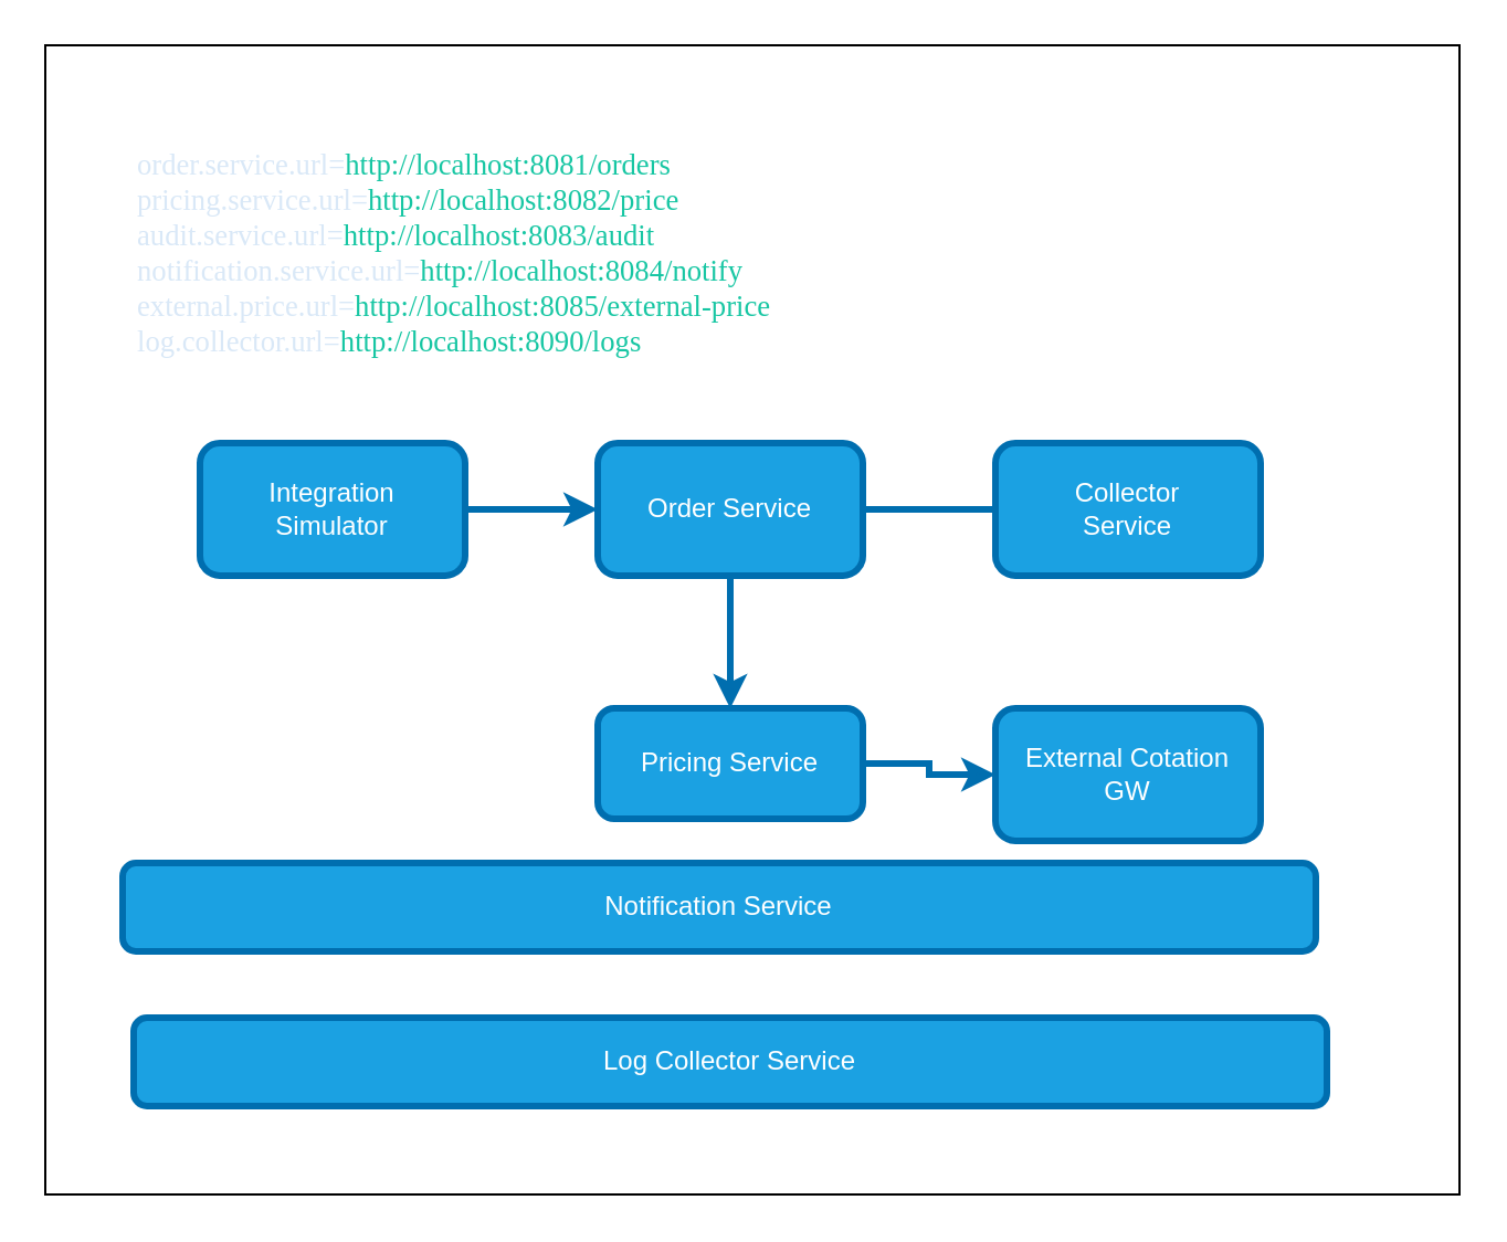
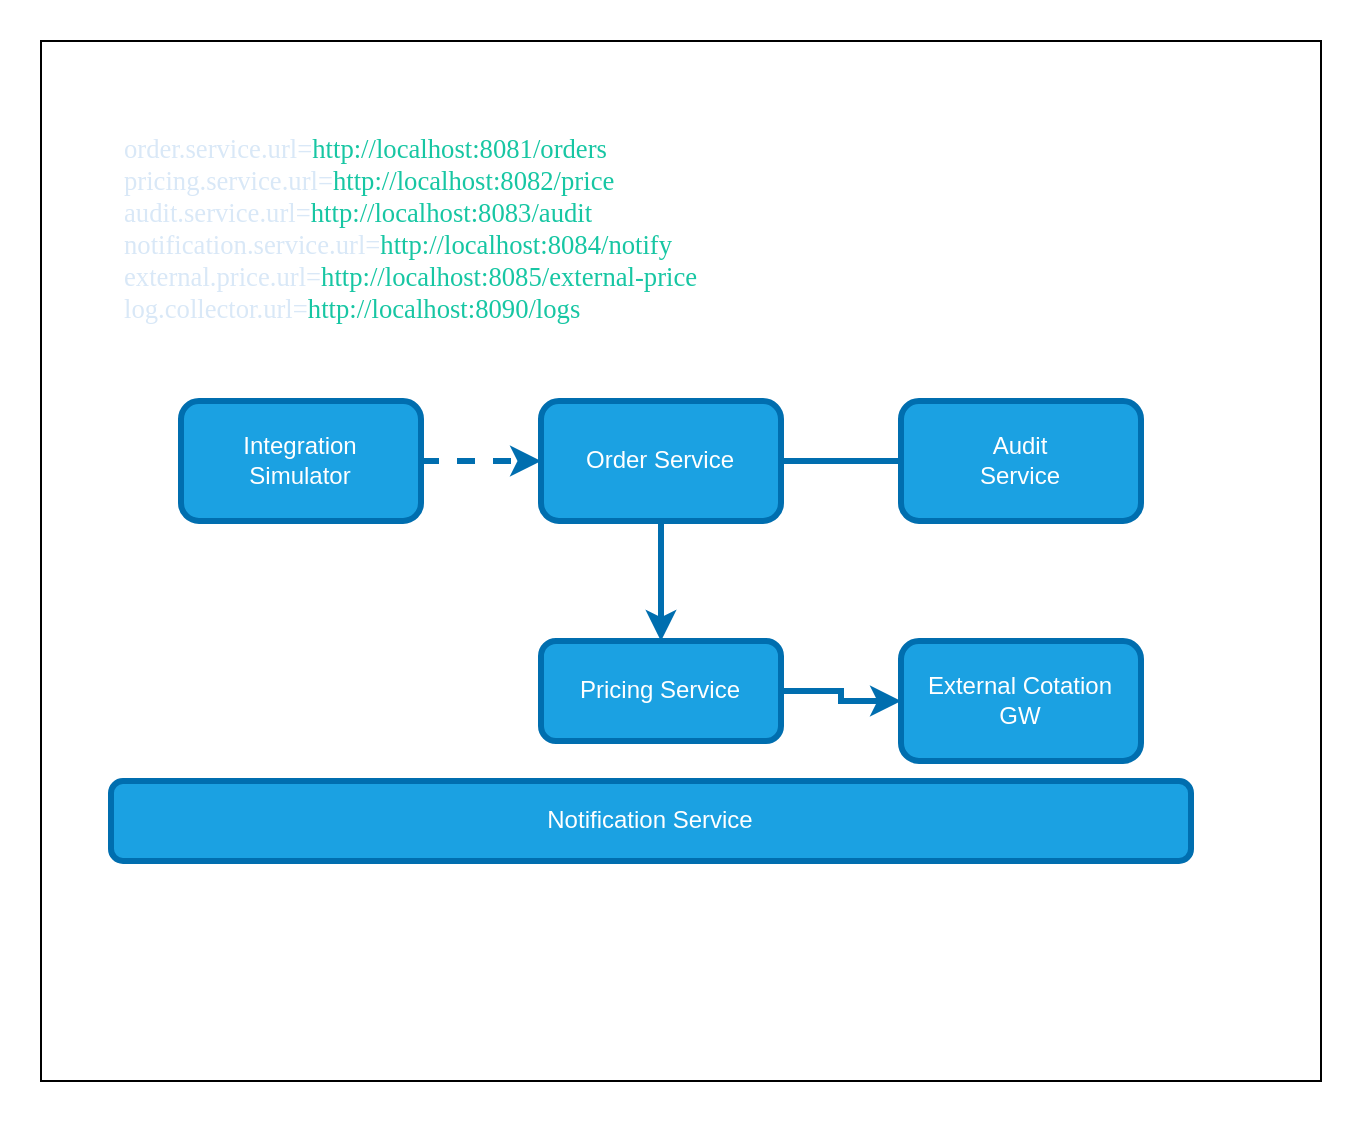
  <mxCell id="0" />
  <mxCell id="1" parent="0" />
  <mxCell id="2" value="" style="rounded=0;whiteSpace=wrap;html=1;fillColor=light-dark(#FFFFFF,#FFFFFF);" vertex="1" parent="1"><mxGeometry y="20" width="640" height="520" as="geometry" x="20" /></mxCell>
- <mxCell id="3" style="edgeStyle=orthogonalEdgeStyle;rounded=0;orthogonalLoop=1;jettySize=auto;html=1;entryX=0;entryY=0.5;entryDx=0;entryDy=0;fillColor=#1ba1e2;strokeColor=#006EAF;strokeWidth=3;" edge="1" parent="1" source="4" target="7"><mxGeometry relative="1" as="geometry" /></mxCell>
+ <mxCell id="3" style="edgeStyle=orthogonalEdgeStyle;rounded=0;orthogonalLoop=1;jettySize=auto;html=1;entryX=0;entryY=0.5;entryDx=0;entryDy=0;fillColor=#1ba1e2;strokeColor=#006EAF;strokeWidth=3;dashed=1;" edge="1" parent="1" source="4" target="7"><mxGeometry relative="1" as="geometry" /></mxCell>
  <mxCell id="4" value="Integration&lt;br&gt;Simulator" style="rounded=1;whiteSpace=wrap;html=1;fillColor=#1ba1e2;strokeColor=#006EAF;fontColor=#ffffff;strokeWidth=3;" vertex="1" parent="1"><mxGeometry x="90" y="200" width="120" height="60" as="geometry" /></mxCell>
  <mxCell id="5" style="edgeStyle=orthogonalEdgeStyle;rounded=0;orthogonalLoop=1;jettySize=auto;html=1;entryX=0.5;entryY=0;entryDx=0;entryDy=0;fillColor=#1ba1e2;strokeColor=#006EAF;strokeWidth=3;" edge="1" parent="1" source="7" target="9"><mxGeometry relative="1" as="geometry" /></mxCell>
  <mxCell id="6" style="edgeStyle=orthogonalEdgeStyle;rounded=0;orthogonalLoop=1;jettySize=auto;html=1;fillColor=#1ba1e2;strokeColor=#006EAF;strokeWidth=3;endArrow=none;" edge="1" parent="1" source="7" target="12"><mxGeometry relative="1" as="geometry" /></mxCell>
  <mxCell id="7" value="Order Service" style="rounded=1;whiteSpace=wrap;html=1;fillColor=#1ba1e2;strokeColor=#006EAF;fontColor=#ffffff;strokeWidth=3;" vertex="1" parent="1"><mxGeometry x="270" y="200" width="120" height="60" as="geometry" /></mxCell>
  <mxCell id="8" style="edgeStyle=orthogonalEdgeStyle;rounded=0;orthogonalLoop=1;jettySize=auto;html=1;entryX=0;entryY=0.5;entryDx=0;entryDy=0;fillColor=#1ba1e2;strokeColor=#006EAF;strokeWidth=3;" edge="1" parent="1" source="9" target="13"><mxGeometry relative="1" as="geometry" /></mxCell>
  <mxCell id="9" value="Pricing Service" style="rounded=1;whiteSpace=wrap;html=1;fillColor=#1ba1e2;strokeColor=#006EAF;fontColor=#ffffff;strokeWidth=3;" vertex="1" parent="1"><mxGeometry x="270" y="320" width="120" height="50" as="geometry" /></mxCell>
  <mxCell id="10" value="Notification Service" style="rounded=1;whiteSpace=wrap;html=1;fillColor=#1ba1e2;strokeColor=#006EAF;fontColor=#ffffff;strokeWidth=3;" vertex="1" parent="1"><mxGeometry x="55" y="390" width="540" height="40" as="geometry" /></mxCell>
- <mxCell id="11" value="Log Collector Service" style="rounded=1;whiteSpace=wrap;html=1;fillColor=#1ba1e2;strokeColor=#006EAF;fontColor=#ffffff;strokeWidth=3;" vertex="1" parent="1"><mxGeometry x="60" y="460" width="540" height="40" as="geometry" /></mxCell>
- <mxCell id="12" value="Collector&lt;br&gt;Service" style="rounded=1;whiteSpace=wrap;html=1;fillColor=#1ba1e2;strokeColor=#006EAF;fontColor=#ffffff;strokeWidth=3;" vertex="1" parent="1"><mxGeometry x="450" y="200" width="120" height="60" as="geometry" /></mxCell>
+ <mxCell id="12" value="Audit&lt;br&gt;Service" style="rounded=1;whiteSpace=wrap;html=1;fillColor=#1ba1e2;strokeColor=#006EAF;fontColor=#ffffff;strokeWidth=3;" vertex="1" parent="1"><mxGeometry x="450" y="200" width="120" height="60" as="geometry" /></mxCell>
  <mxCell id="13" value="External Cotation &lt;br&gt;GW" style="rounded=1;whiteSpace=wrap;html=1;fillColor=#1ba1e2;strokeColor=#006EAF;fontColor=#ffffff;strokeWidth=3;" vertex="1" parent="1"><mxGeometry x="450" y="320" width="120" height="60" as="geometry" /></mxCell>
  <mxCell id="14" value="&lt;p style=&quot;forced-color-adjust: none; box-shadow: none !important; color: rgb(62, 62, 62); font-family: Consolas; font-size: 13.333px; font-style: normal; font-variant-ligatures: normal; font-variant-caps: normal; font-weight: 400; letter-spacing: normal; orphans: 2; text-align: left; text-indent: 0px; text-transform: none; widows: 2; word-spacing: 0px; -webkit-text-stroke-width: 0px; white-space: pre; text-decoration-thickness: initial; text-decoration-style: initial; text-decoration-color: initial; margin: 0px;&quot;&gt;&lt;span data-mx-given-colors=&quot;{&amp;quot;color&amp;quot;:&amp;quot;rgb(217, 232, 247)&amp;quot;}&quot; style=&quot;forced-color-adjust: none; box-shadow: none !important; color: light-dark(rgb(217, 232, 247), rgb(29, 42, 55));&quot;&gt;order.service.url=&lt;/span&gt;&lt;span data-mx-given-colors=&quot;{&amp;quot;color&amp;quot;:&amp;quot;rgb(23, 198, 163)&amp;quot;}&quot; style=&quot;forced-color-adjust: none; box-shadow: none !important; color: light-dark(rgb(23, 198, 163), rgb(0, 135, 105));&quot;&gt;http://localhost:8081/orders&lt;/span&gt;&lt;/p&gt;&lt;p style=&quot;forced-color-adjust: none; box-shadow: none !important; color: rgb(62, 62, 62); font-family: Consolas; font-size: 13.333px; font-style: normal; font-variant-ligatures: normal; font-variant-caps: normal; font-weight: 400; letter-spacing: normal; orphans: 2; text-align: left; text-indent: 0px; text-transform: none; widows: 2; word-spacing: 0px; -webkit-text-stroke-width: 0px; white-space: pre; text-decoration-thickness: initial; text-decoration-style: initial; text-decoration-color: initial; margin: 0px;&quot;&gt;&lt;span data-mx-given-colors=&quot;{&amp;quot;color&amp;quot;:&amp;quot;rgb(217, 232, 247)&amp;quot;}&quot; style=&quot;forced-color-adjust: none; box-shadow: none !important; color: light-dark(rgb(217, 232, 247), rgb(29, 42, 55));&quot;&gt;pricing.service.url=&lt;/span&gt;&lt;span data-mx-given-colors=&quot;{&amp;quot;color&amp;quot;:&amp;quot;rgb(23, 198, 163)&amp;quot;}&quot; style=&quot;forced-color-adjust: none; box-shadow: none !important; color: light-dark(rgb(23, 198, 163), rgb(0, 135, 105));&quot;&gt;http://localhost:8082/price&lt;/span&gt;&lt;/p&gt;&lt;p style=&quot;forced-color-adjust: none; box-shadow: none !important; color: rgb(62, 62, 62); font-family: Consolas; font-size: 13.333px; font-style: normal; font-variant-ligatures: normal; font-variant-caps: normal; font-weight: 400; letter-spacing: normal; orphans: 2; text-align: left; text-indent: 0px; text-transform: none; widows: 2; word-spacing: 0px; -webkit-text-stroke-width: 0px; white-space: pre; text-decoration-thickness: initial; text-decoration-style: initial; text-decoration-color: initial; margin: 0px;&quot;&gt;&lt;span data-mx-given-colors=&quot;{&amp;quot;color&amp;quot;:&amp;quot;rgb(217, 232, 247)&amp;quot;}&quot; style=&quot;forced-color-adjust: none; box-shadow: none !important; color: light-dark(rgb(217, 232, 247), rgb(29, 42, 55));&quot;&gt;audit.service.url=&lt;/span&gt;&lt;span data-mx-given-colors=&quot;{&amp;quot;color&amp;quot;:&amp;quot;rgb(23, 198, 163)&amp;quot;}&quot; style=&quot;forced-color-adjust: none; box-shadow: none !important; color: light-dark(rgb(23, 198, 163), rgb(0, 135, 105));&quot;&gt;http://localhost:8083/audit&lt;/span&gt;&lt;/p&gt;&lt;p style=&quot;forced-color-adjust: none; box-shadow: none !important; color: rgb(62, 62, 62); font-family: Consolas; font-size: 13.333px; font-style: normal; font-variant-ligatures: normal; font-variant-caps: normal; font-weight: 400; letter-spacing: normal; orphans: 2; text-align: left; text-indent: 0px; text-transform: none; widows: 2; word-spacing: 0px; -webkit-text-stroke-width: 0px; white-space: pre; text-decoration-thickness: initial; text-decoration-style: initial; text-decoration-color: initial; margin: 0px;&quot;&gt;&lt;span data-mx-given-colors=&quot;{&amp;quot;color&amp;quot;:&amp;quot;rgb(217, 232, 247)&amp;quot;}&quot; style=&quot;forced-color-adjust: none; box-shadow: none !important; color: light-dark(rgb(217, 232, 247), rgb(29, 42, 55));&quot;&gt;notification.service.url=&lt;/span&gt;&lt;span data-mx-given-colors=&quot;{&amp;quot;color&amp;quot;:&amp;quot;rgb(23, 198, 163)&amp;quot;}&quot; style=&quot;forced-color-adjust: none; box-shadow: none !important; color: light-dark(rgb(23, 198, 163), rgb(0, 135, 105));&quot;&gt;http://localhost:8084/notify&lt;/span&gt;&lt;/p&gt;&lt;p style=&quot;forced-color-adjust: none; box-shadow: none !important; color: rgb(62, 62, 62); font-family: Consolas; font-size: 13.333px; font-style: normal; font-variant-ligatures: normal; font-variant-caps: normal; font-weight: 400; letter-spacing: normal; orphans: 2; text-align: left; text-indent: 0px; text-transform: none; widows: 2; word-spacing: 0px; -webkit-text-stroke-width: 0px; white-space: pre; text-decoration-thickness: initial; text-decoration-style: initial; text-decoration-color: initial; margin: 0px;&quot;&gt;&lt;span data-mx-given-colors=&quot;{&amp;quot;color&amp;quot;:&amp;quot;rgb(217, 232, 247)&amp;quot;}&quot; style=&quot;forced-color-adjust: none; box-shadow: none !important; color: light-dark(rgb(217, 232, 247), rgb(29, 42, 55));&quot;&gt;external.price.url=&lt;/span&gt;&lt;span data-mx-given-colors=&quot;{&amp;quot;color&amp;quot;:&amp;quot;rgb(23, 198, 163)&amp;quot;}&quot; style=&quot;forced-color-adjust: none; box-shadow: none !important; color: light-dark(rgb(23, 198, 163), rgb(0, 135, 105));&quot;&gt;http://localhost:8085/external-price&lt;/span&gt;&lt;/p&gt;&lt;p style=&quot;forced-color-adjust: none; box-shadow: none !important; color: rgb(62, 62, 62); font-family: Consolas; font-size: 13.333px; font-style: normal; font-variant-ligatures: normal; font-variant-caps: normal; font-weight: 400; letter-spacing: normal; orphans: 2; text-align: left; text-indent: 0px; text-transform: none; widows: 2; word-spacing: 0px; -webkit-text-stroke-width: 0px; white-space: pre; text-decoration-thickness: initial; text-decoration-style: initial; text-decoration-color: initial; margin: 0px;&quot;&gt;&lt;span data-mx-given-colors=&quot;{&amp;quot;color&amp;quot;:&amp;quot;rgb(217, 232, 247)&amp;quot;}&quot; style=&quot;forced-color-adjust: none; box-shadow: none !important; color: light-dark(rgb(217, 232, 247), rgb(29, 42, 55));&quot;&gt;log.collector.url=&lt;/span&gt;&lt;span data-mx-given-colors=&quot;{&amp;quot;color&amp;quot;:&amp;quot;rgb(23, 198, 163)&amp;quot;}&quot; style=&quot;forced-color-adjust: none; box-shadow: none !important; color: light-dark(rgb(23, 198, 163), rgb(0, 135, 105));&quot;&gt;http://localhost:8090/logs&lt;/span&gt;&lt;/p&gt;" style="text;whiteSpace=wrap;html=1;" vertex="1" parent="1"><mxGeometry x="60" width="440" height="120" as="geometry" y="60" /></mxCell>
